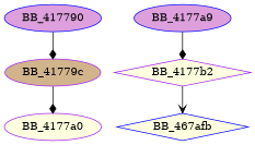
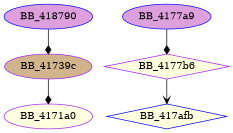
  digraph {
    node [color=blue fillcolor=lightyellow shape=ellipse style=filled]
    edge [arrowhead=diamond]
-   BB_417790 [fillcolor=plum]
-   BB_41779c [color=purple fillcolor=tan]
-   BB_4177a0 [color=purple]
+   BB_417790 [fillcolor=plum label=BB_418790]
+   BB_41779c [color=purple fillcolor=tan label=BB_41739c]
+   BB_4177a0 [color=purple label=BB_4171a0]
    BB_4177a9 [fillcolor=plum]
-   BB_4177b2 [color=purple shape=diamond]
-   BB_417afb [shape=diamond label=BB_467afb]
+   BB_4177b2 [color=purple shape=diamond label=BB_4177b6]
+   BB_417afb [shape=diamond]
    BB_417790 -> BB_41779c
    BB_41779c -> BB_4177a0
    BB_4177a9 -> BB_4177b2
    BB_4177b2 -> BB_417afb [arrowhead=vee]
  }
